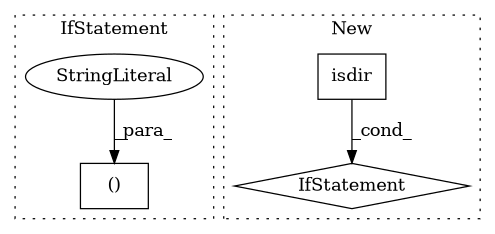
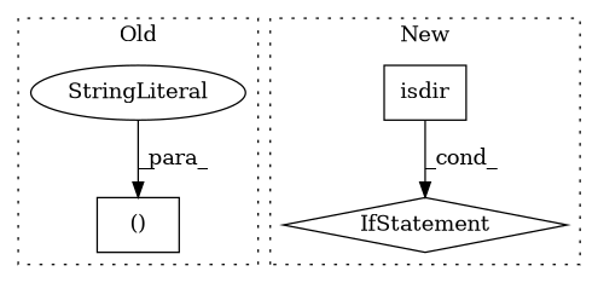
  digraph {
    node [shape=box]
    n1 [a=106 l=116 label="()" s=3756]
    n2 [a=45 l=42 label=StringLiteral s=3830 shape=ellipse]
    n3 [a=32 l="6,1" label=isdir s="1447,1457"]
    n4 [a=25 l="4,2" label=IfStatement s="1434,1458" shape=diamond]
    subgraph cluster_1 {
-     label=IfStatement
+     label=Old
      style=dotted
      n1
      n2
    }
    subgraph cluster_2 {
      label=New
      style=dotted
      n3
      n4
    }
    n2 -> n1 [label=_para_]
    n3 -> n4 [label=_cond_]
  }
